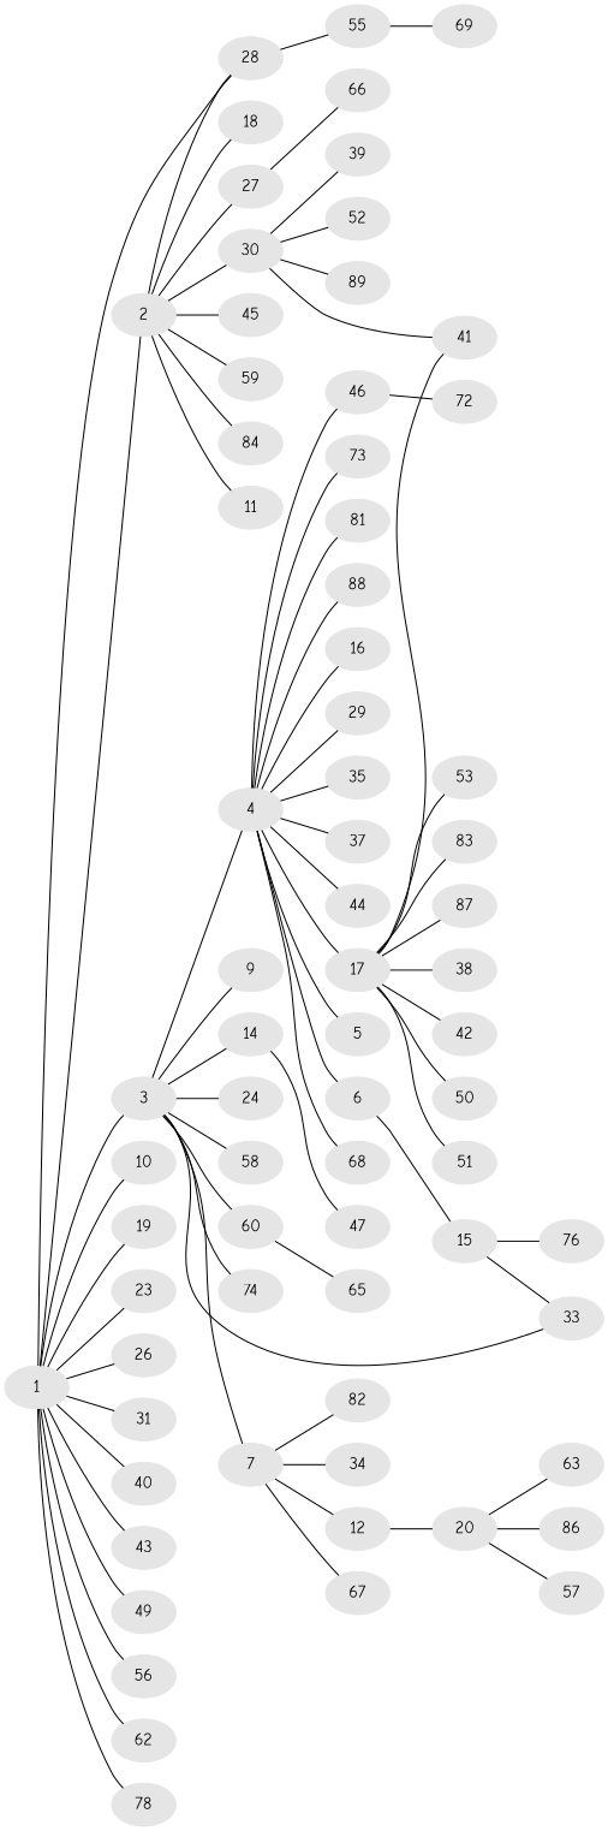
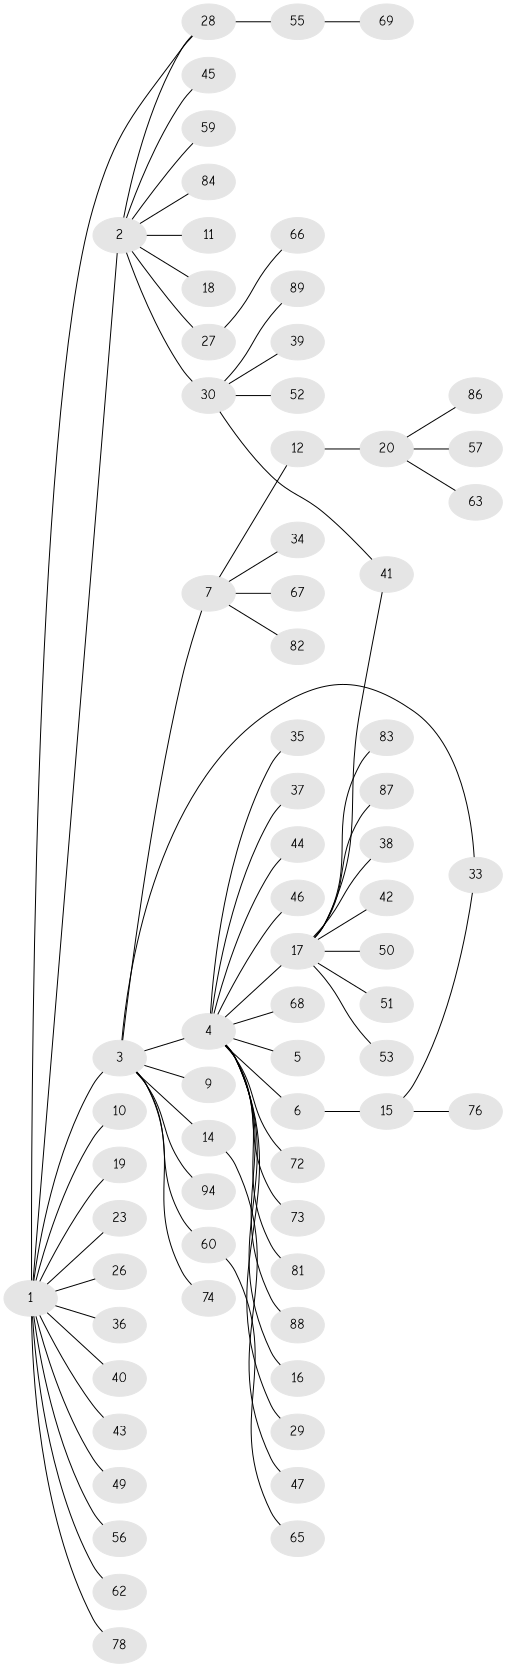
  graph {
    fontname="Comic Neue"
    rankdir=LR
    node [color=gray90 fontname="Comic Neue" style=filled]
    edge [fontname="Comic Neue"]
    1 [super="+64"]
    2 [super="+8"]
    3 [super="+77"]
    10
    19
    23
    26
    28 [super="+80"]
-   31
+   31 [label=36]
    40
    43
    49
    56 [super="+71"]
    62
    78
    11
    18
    27
    30 [super="+36"]
    45
    59
    84 [super="+85"]
    4 [super="+21"]
    7 [super="+25"]
    9
    14
-   24
+   24 [label=94]
    33
-   58
    60
    74
    55
    66
    41
    39
    52
    89
    5
    6
    16
    17 [super="+22"]
    29 [super="+54"]
    35
    37
    44
    46
    68
    72
    73
    81
    88
    12
    34
    67 [super="+75"]
    82
    47 [super="+61"]
    65
    15 [super="+79"]
    38
    42 [super="+48"]
    50
    51
    53
    83 [super="+90"]
    87
    76
    20 [super="+32"]
    57
    63
    86
    69
    1 -- 2
    1 -- 3
    1 -- 10
    1 -- 19
    1 -- 23
    1 -- 26
    1 -- 28
    1 -- 31
    1 -- 40
    1 -- 43
    1 -- 49
    1 -- 56
    1 -- 62
    1 -- 78
    2 -- 28
    2 -- 11
    2 -- 18
    2 -- 27
    2 -- 30
    2 -- 45
    2 -- 59
    2 -- 84
    3 -- 4
    3 -- 7
    3 -- 9
    3 -- 14
    3 -- 24
    3 -- 33
-   3 -- 58
    3 -- 60
    3 -- 74
    28 -- 55
    27 -- 66
    30 -- 41
    30 -- 39
    30 -- 52
    30 -- 89
    4 -- 5
    4 -- 6
    4 -- 16
    4 -- 17
    4 -- 29
    4 -- 35
    4 -- 37
    4 -- 44
    4 -- 46
    4 -- 68
-   46 -- 72
+   4 -- 72
    4 -- 73
    4 -- 81
    4 -- 88
    7 -- 12
    7 -- 34
    7 -- 67
    7 -- 82
    14 -- 47
    60 -- 65
    55 -- 69
    6 -- 15
    17 -- 41
    17 -- 38
    17 -- 42
    17 -- 50
    17 -- 51
    17 -- 53
    17 -- 83
    17 -- 87
    12 -- 20
    15 -- 33
    15 -- 76
    20 -- 57
    20 -- 63
    20 -- 86
  }
